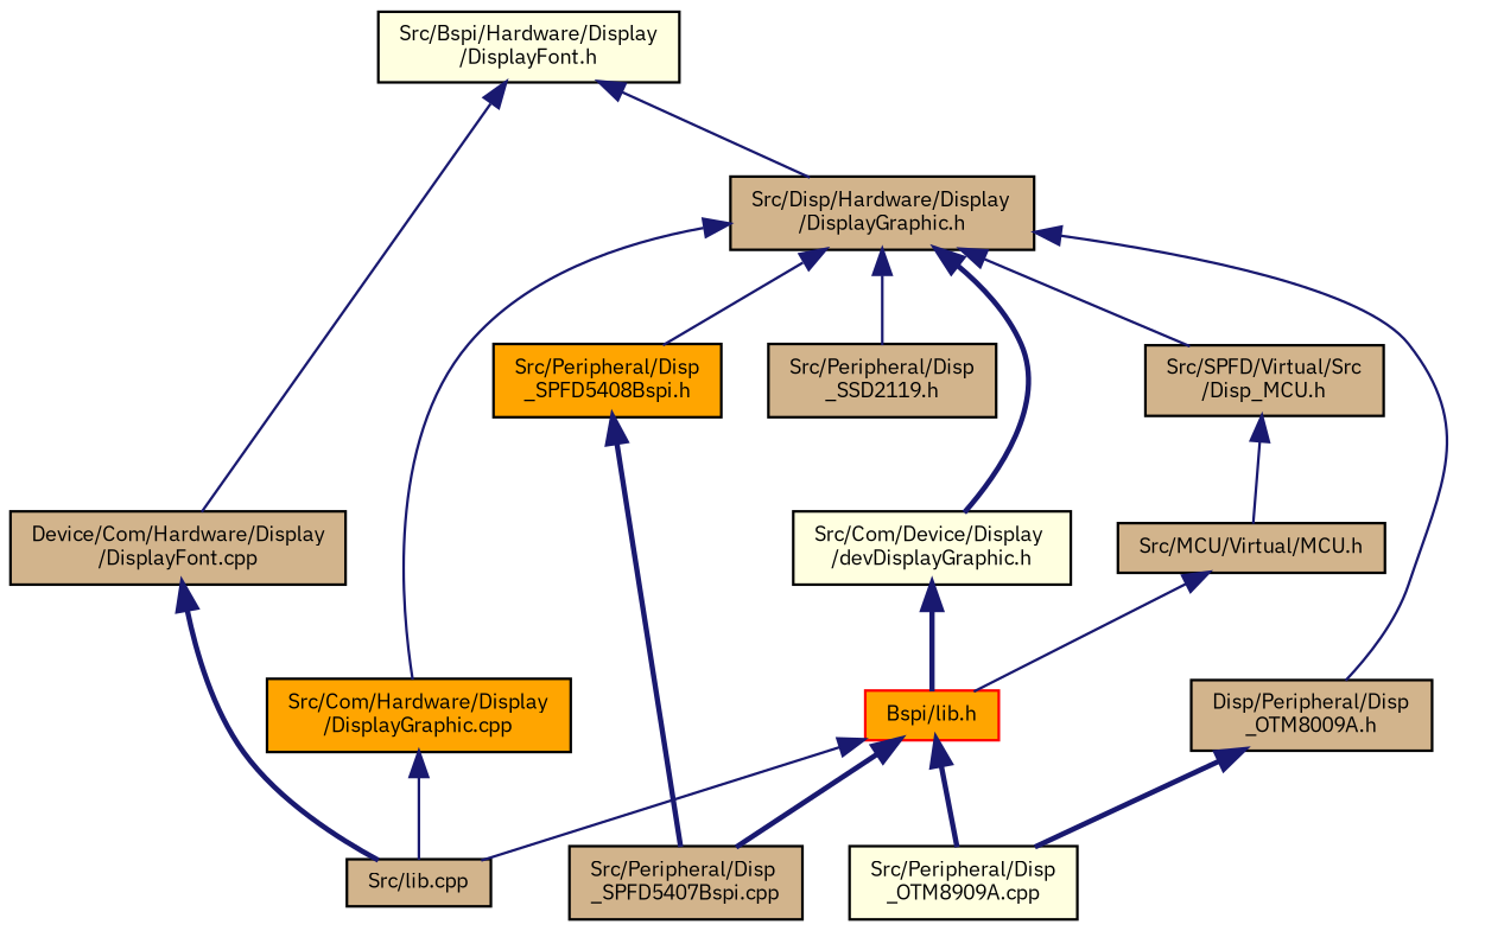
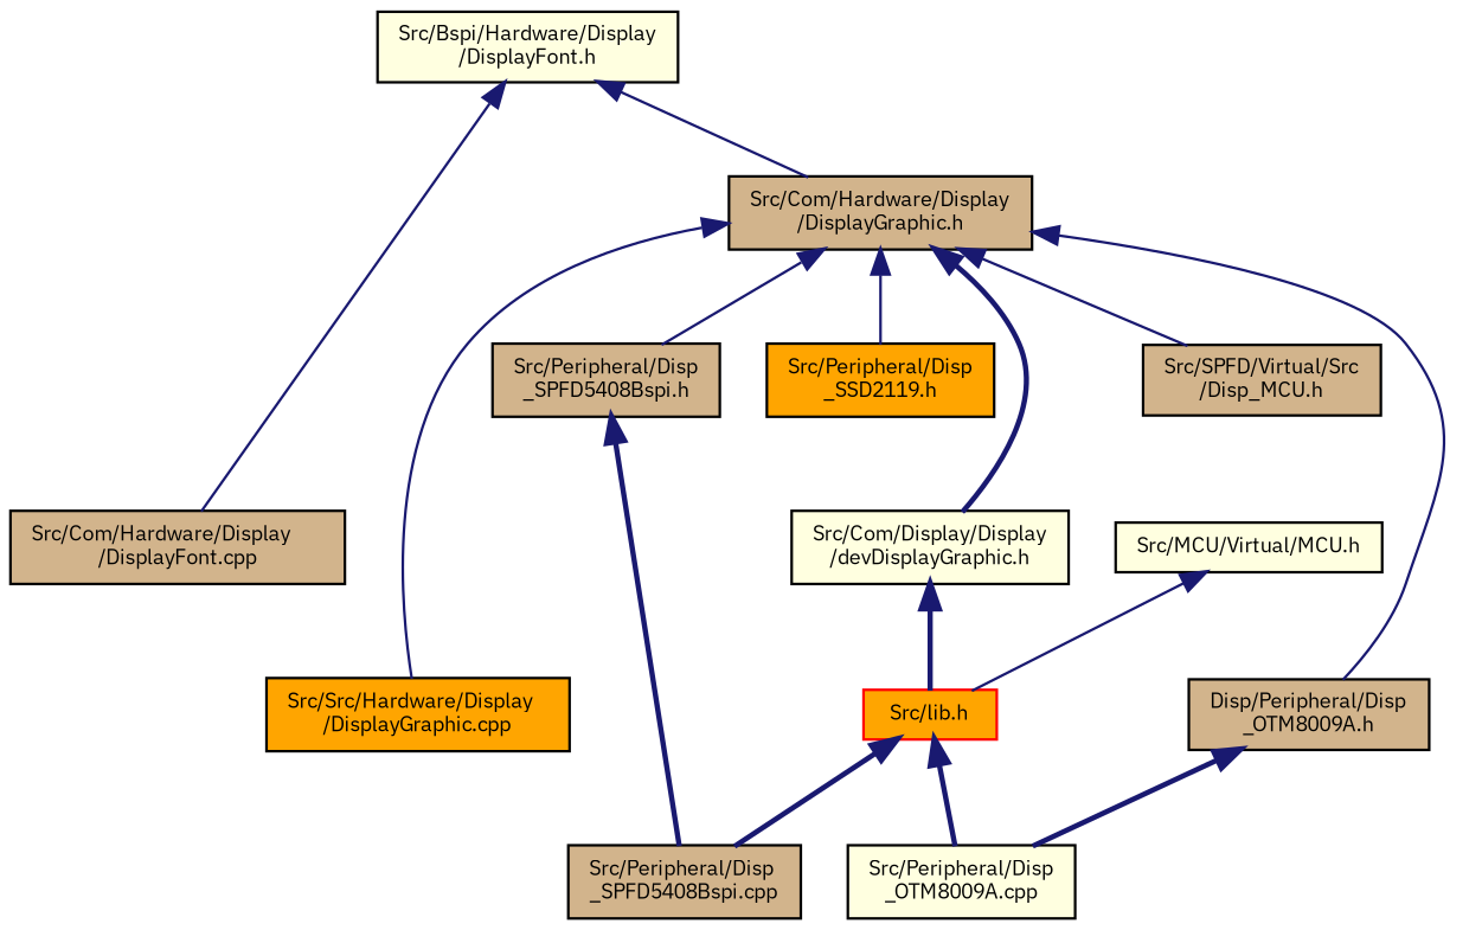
  digraph {
    fontname="IBM Plex Sans"
    node [color=black fillcolor=tan fontname="IBM Plex Sans" fontsize=8 shape=record style=filled]
    edge [color=midnightblue dir=back fontname="IBM Plex Sans" fontsize=8 labelfontname=Sans labelfontsize=8 style=solid]
    n1 [fillcolor=lightyellow fontcolor=black height=0.2 label="Src/Bspi/Hardware/Display\l/DisplayFont.h" width=0.4]
-   n2 [height=0.2 label="Device/Com/Hardware/Display\l/DisplayFont.cpp" width=0.4]
-   n3 [height=0.2 label="Src/Disp/Hardware/Display\l/DisplayGraphic.h" width=0.4]
-   n4 [height=0.2 label="Src/lib.cpp" width=0.4]
-   n5 [fillcolor=lightyellow height=0.2 label="Src/Com/Device/Display\l/devDisplayGraphic.h" width=0.4]
-   n6 [fillcolor=orange height=0.2 label="Src/Com/Hardware/Display\l/DisplayGraphic.cpp" width=0.4]
+   n2 [height=0.2 label="Src/Com/Hardware/Display\l/DisplayFont.cpp" width=0.4]
+   n3 [height=0.2 label="Src/Com/Hardware/Display\l/DisplayGraphic.h" width=0.4]
+   n5 [fillcolor=lightyellow height=0.2 label="Src/Com/Display/Display\l/devDisplayGraphic.h" width=0.4]
+   n6 [fillcolor=orange height=0.2 label="Src/Src/Hardware/Display\l/DisplayGraphic.cpp" width=0.4]
    n7 [height=0.2 label="Src/SPFD/Virtual/Src\l/Disp_MCU.h" width=0.4]
    n8 [height=0.2 label="Disp/Peripheral/Disp\l_OTM8009A.h" width=0.4]
-   n9 [fillcolor=orange height=0.2 label="Src/Peripheral/Disp\l_SPFD5408Bspi.h" width=0.4]
-   n10 [height=0.2 label="Src/Peripheral/Disp\l_SSD2119.h" width=0.4]
-   n11 [color=red fillcolor=orange height=0.2 label="Bspi/lib.h" width=0.4]
-   n12 [height=0.2 label="Src/MCU/Virtual/MCU.h" width=0.4]
-   n13 [fillcolor=lightyellow height=0.2 label="Src/Peripheral/Disp\l_OTM8909A.cpp" width=0.4]
-   n14 [height=0.2 label="Src/Peripheral/Disp\l_SPFD5407Bspi.cpp" width=0.4]
+   n9 [height=0.2 label="Src/Peripheral/Disp\l_SPFD5408Bspi.h" width=0.4]
+   n10 [fillcolor=orange height=0.2 label="Src/Peripheral/Disp\l_SSD2119.h" width=0.4]
+   n11 [color=red fillcolor=orange height=0.2 label="Src/lib.h" width=0.4]
+   n12 [fillcolor=lightyellow height=0.2 label="Src/MCU/Virtual/MCU.h" width=0.4]
+   n13 [fillcolor=lightyellow height=0.2 label="Src/Peripheral/Disp\l_OTM8009A.cpp" width=0.4]
+   n14 [height=0.2 label="Src/Peripheral/Disp\l_SPFD5408Bspi.cpp" width=0.4]
    n1 -> n2
    n1 -> n3
-   n2 -> n4 [style=bold]
    n3 -> n5 [style=bold]
    n3 -> n6
    n3 -> n7
    n3 -> n8
    n3 -> n9
    n3 -> n10
    n5 -> n11 [style=bold]
-   n6 -> n4
-   n7 -> n12
    n8 -> n13 [style=bold]
    n9 -> n14 [style=bold]
-   n11 -> n4
    n11 -> n13 [style=bold]
    n11 -> n14 [style=bold]
    n12 -> n11
  }
